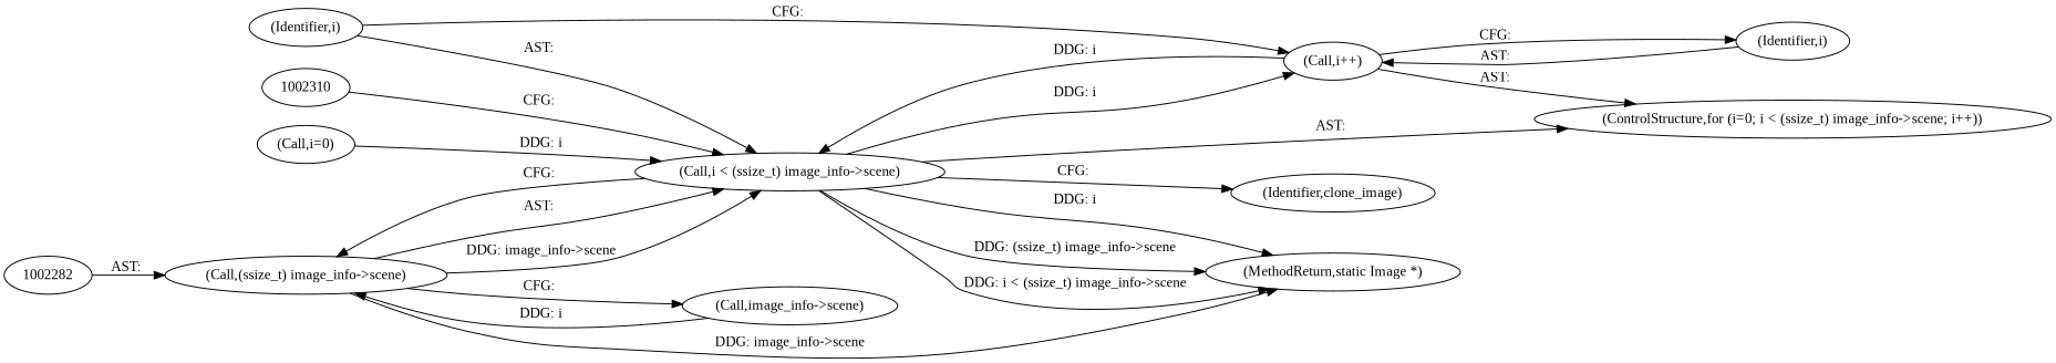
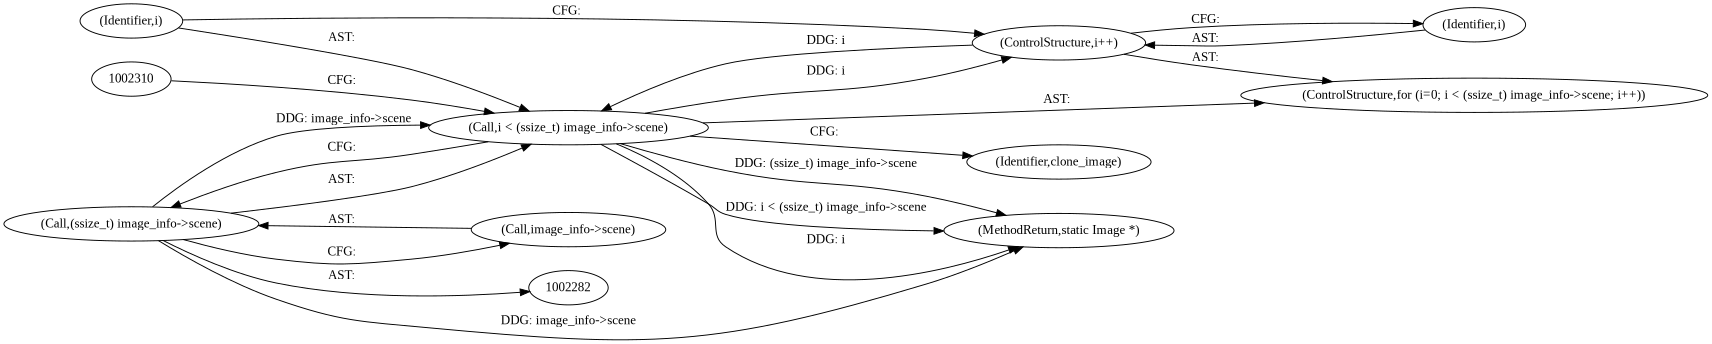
  digraph {
    fontname="Liberation Serif"
    rankdir=LR
    node [fontname="Liberation Serif"]
    edge [fontname="Liberation Serif"]
    n1 [label="(Call,(ssize_t) image_info->scene)"]
    n2 [label="(Call,i < (ssize_t) image_info->scene)"]
    n3 [label="(Call,image_info->scene)"]
    n4 [label="(MethodReturn,static Image *)"]
-   n5 [label="(Call,i++)"]
+   n5 [label="(ControlStructure,i++)"]
    n6 [label="(ControlStructure,for (i=0; i < (ssize_t) image_info->scene; i++))"]
    n7 [label="(Identifier,clone_image)"]
    n8 [label="(Identifier,i)"]
    n9 [label="(Identifier,i)"]
-   n10 [label="(Call,i=0)"]
    1002282
    1002310
    n1 -> n2 [label="AST: "]
    n1 -> n2 [label="DDG: image_info->scene"]
    n1 -> n3 [label="CFG: "]
    n1 -> n4 [label="DDG: image_info->scene"]
    n2 -> n1 [label="CFG: "]
    n2 -> n4 [label="DDG: i"]
    n2 -> n4 [label="DDG: (ssize_t) image_info->scene"]
    n2 -> n4 [label="DDG: i < (ssize_t) image_info->scene"]
    n2 -> n5 [label="DDG: i"]
    n2 -> n6 [label="AST: "]
    n2 -> n7 [label="CFG: "]
-   n3 -> n1 [label="DDG: i"]
+   n3 -> n1 [label="AST: "]
    n5 -> n2 [label="DDG: i"]
    n5 -> n6 [label="AST: "]
    n5 -> n8 [label="CFG: "]
    n8 -> n5 [label="AST: "]
    n9 -> n2 [label="AST: "]
    n9 -> n5 [label="CFG: "]
-   n10 -> n2 [label="DDG: i"]
-   1002282 -> n1 [label="AST: "]
+   n1 -> 1002282 [label="AST: "]
    1002310 -> n2 [label="CFG: "]
  }
